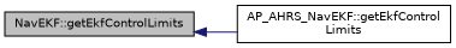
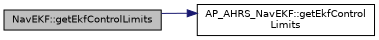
  digraph {
    rankdir=LR
    node [color=black fontname=Helvetica fontsize=10 shape=record style=filled]
    n1 [fillcolor=grey75 fontcolor=black height=0.2 label="NavEKF::getEkfControlLimits" width=0.4]
    n2 [fillcolor=white height=0.2 label="AP_AHRS_NavEKF::getEkfControl\lLimits" width=0.4]
-   n1 -> n2 [color=midnightblue dir=back fontname=Helvetica fontsize=10 labelfontname=Helvetica labelfontsize=10 style=solid]
+   n2 -> n1 [color=midnightblue dir=back fontname=Helvetica fontsize=10 labelfontname=Helvetica labelfontsize=10 style=solid]
  }
